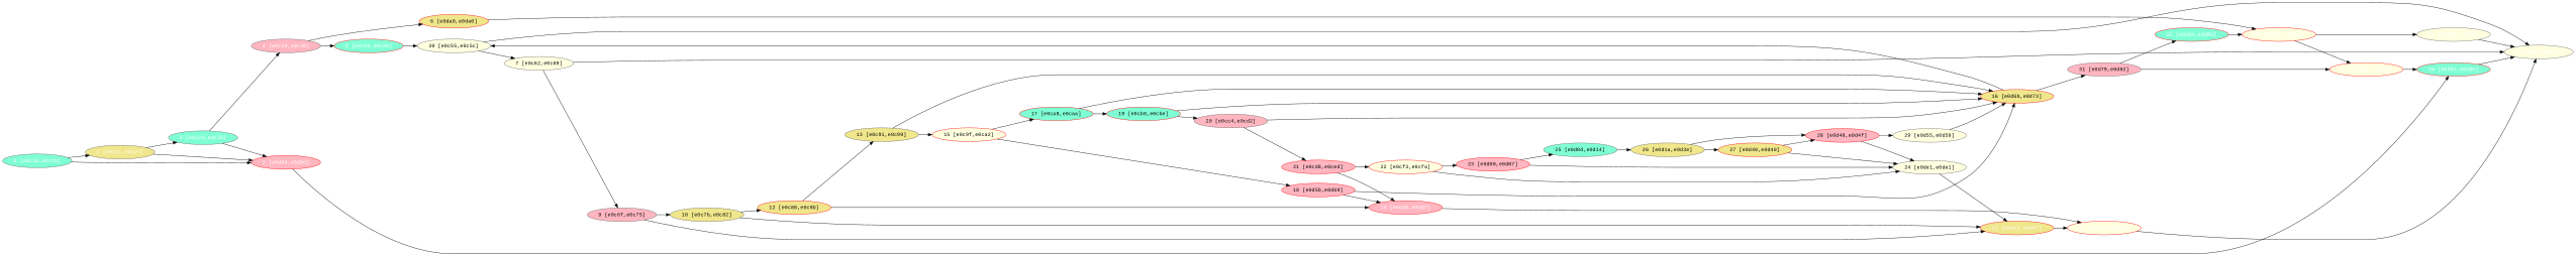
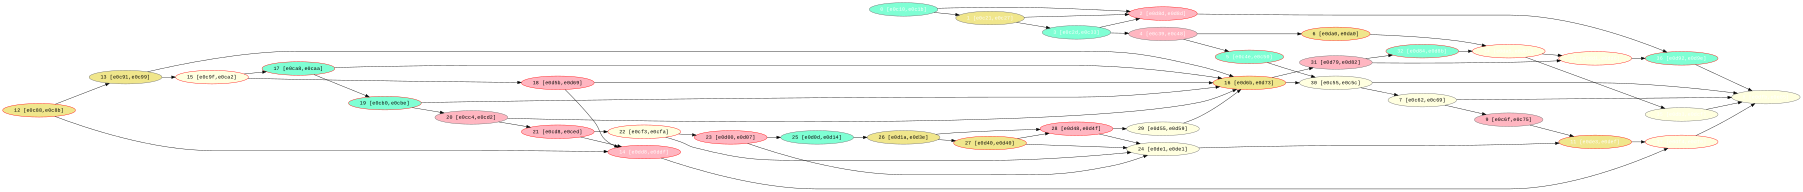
  digraph {
    fontname="Liberation Mono"
    rankdir=LR
    node [color=red fillcolor=lightyellow fontcolor="#000000" fontname="Liberation Mono" shape=oval style=filled]
    edge [fontname="Liberation Mono"]
    n1 [color=gray40 fillcolor=aquamarine fontcolor="#ffffff" label="0 [e0c10,e0c1b]"]
    n2 [color=gray40 fillcolor=khaki fontcolor="#ffffff" label="1 [e0c21,e0c27]"]
    n3 [fillcolor=lightpink fontcolor="#ffffff" label="2 [e0d8d,e0d8d]"]
    n4 [color=gray40 fillcolor=aquamarine fontcolor="#ffffff" label="3 [e0c2d,e0c33]"]
    n5 [fillcolor=aquamarine fontcolor="#ffffff" label="36 [e0d92,e0d9e]"]
    n6 [color=gray40 fillcolor=lightpink fontcolor="#ffffff" label="4 [e0c39,e0c48]"]
    n7 [color=gray40 fontcolor="#ffffff" label="8 [e0dfb,e0e05]"]
    n8 [fillcolor=aquamarine fontcolor="#ffffff" label="5 [e0c4e,e0c50]"]
    n9 [fillcolor=khaki label="6 [e0da0,e0da0]"]
    n10 [color=gray40 label="30 [e0c55,e0c5c]"]
    n11 [fontcolor="#ffffff" label="34 [e0da5,e0db1]"]
    n12 [color=gray40 label="7 [e0c62,e0c69]"]
    n13 [fontcolor="#ffffff" label="33 [e0dd1,e0dd6]"]
    n14 [color=gray40 fontcolor="#ffffff" label="35 [e0db3,e0dcf]"]
    n15 [color=gray40 fillcolor=lightpink label="9 [e0c6f,e0c75]"]
-   n16 [color=gray40 fillcolor=khaki label="10 [e0c7b,e0c82]"]
    n17 [fillcolor=khaki fontcolor="#ffffff" label="11 [e0de3,e0def]"]
    n18 [fillcolor=khaki label="12 [e0c88,e0c8b]"]
    n19 [fontcolor="#ffffff" label="37 [e0df4,e0df6]"]
    n20 [color=gray40 fillcolor=khaki label="13 [e0c91,e0c99]"]
    n21 [fillcolor=lightpink fontcolor="#ffffff" label="14 [e0dd8,e0ddf]"]
    n22 [label="15 [e0c9f,e0ca2]"]
    n23 [fillcolor=khaki label="16 [e0d6b,e0d73]"]
    n24 [fillcolor=aquamarine label="17 [e0ca8,e0caa]"]
    n25 [fillcolor=lightpink label="18 [e0d5b,e0d69]"]
    n26 [color=gray40 fillcolor=lightpink label="31 [e0d79,e0d82]"]
    n27 [fillcolor=aquamarine label="19 [e0cb0,e0cbe]"]
    n28 [fillcolor=aquamarine fontcolor="#ffffff" label="32 [e0d84,e0d8b]"]
    n29 [color=gray40 fillcolor=lightpink label="20 [e0cc4,e0cd2]"]
    n30 [fillcolor=lightpink label="21 [e0cd8,e0ced]"]
    n31 [label="22 [e0cf3,e0cfa]"]
    n32 [fillcolor=lightpink label="23 [e0d00,e0d07]"]
    n33 [color=gray40 label="24 [e0de1,e0de1]"]
    n34 [color=gray40 fillcolor=aquamarine label="25 [e0d0d,e0d14]"]
    n35 [color=gray40 fillcolor=khaki label="26 [e0d1a,e0d3e]"]
    n36 [fillcolor=khaki label="27 [e0d40,e0d40]"]
    n37 [fillcolor=lightpink label="28 [e0d48,e0d4f]"]
    n38 [color=gray40 label="29 [e0d55,e0d59]"]
    n1 -> n2
    n1 -> n3
    n2 -> n3
    n2 -> n4
    n3 -> n5
    n4 -> n3
    n4 -> n6
    n5 -> n7
    n6 -> n8
    n6 -> n9
    n8 -> n10
    n9 -> n11
    n10 -> n7
    n10 -> n12
    n11 -> n13
    n11 -> n14
    n12 -> n7
    n12 -> n15
    n13 -> n5
    n14 -> n7
-   n15 -> n16
    n15 -> n17
-   n16 -> n17
-   n16 -> n18
    n17 -> n19
    n18 -> n20
    n18 -> n21
    n19 -> n7
    n20 -> n22
    n20 -> n23
    n21 -> n19
    n22 -> n24
    n22 -> n25
    n23 -> n10
    n23 -> n26
    n24 -> n23
    n24 -> n27
    n25 -> n21
    n25 -> n23
    n26 -> n13
    n26 -> n28
    n27 -> n23
    n27 -> n29
    n28 -> n11
    n29 -> n23
    n29 -> n30
    n30 -> n21
    n30 -> n31
    n31 -> n32
    n31 -> n33
    n32 -> n33
    n32 -> n34
    n33 -> n17
    n34 -> n35
    n35 -> n36
    n35 -> n37
    n36 -> n33
    n36 -> n37
    n37 -> n33
    n37 -> n38
    n38 -> n23
  }
